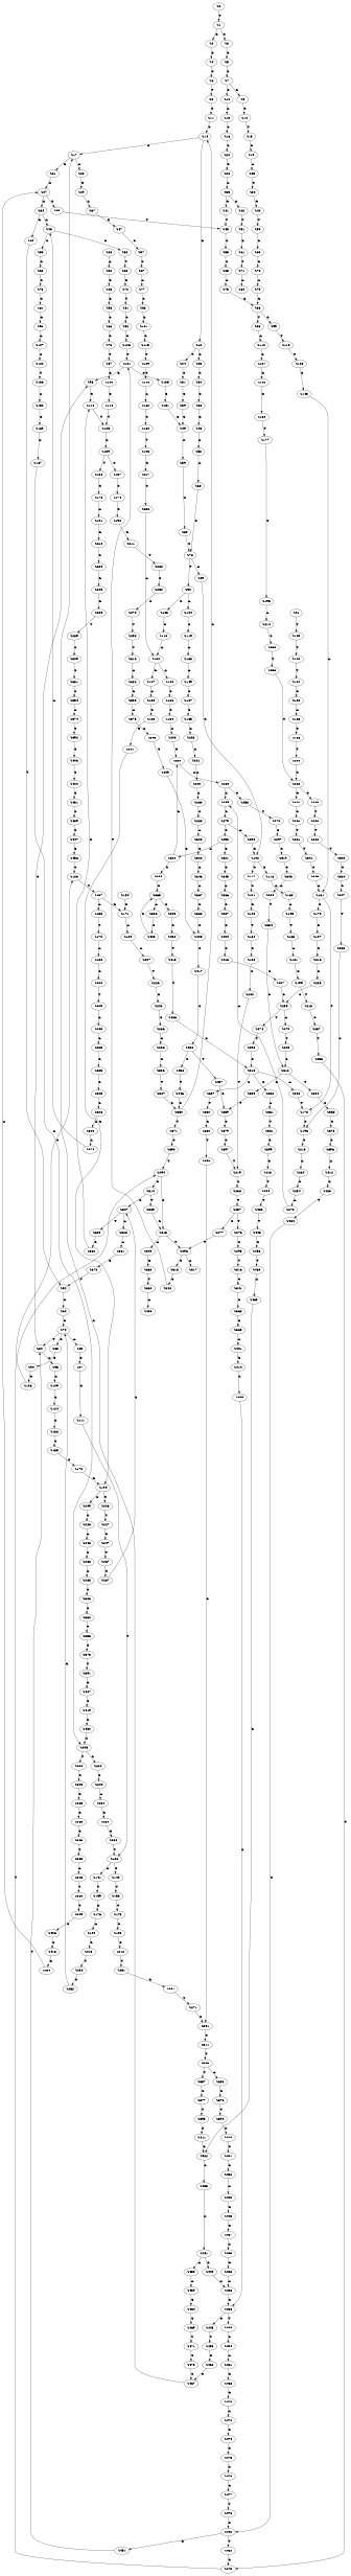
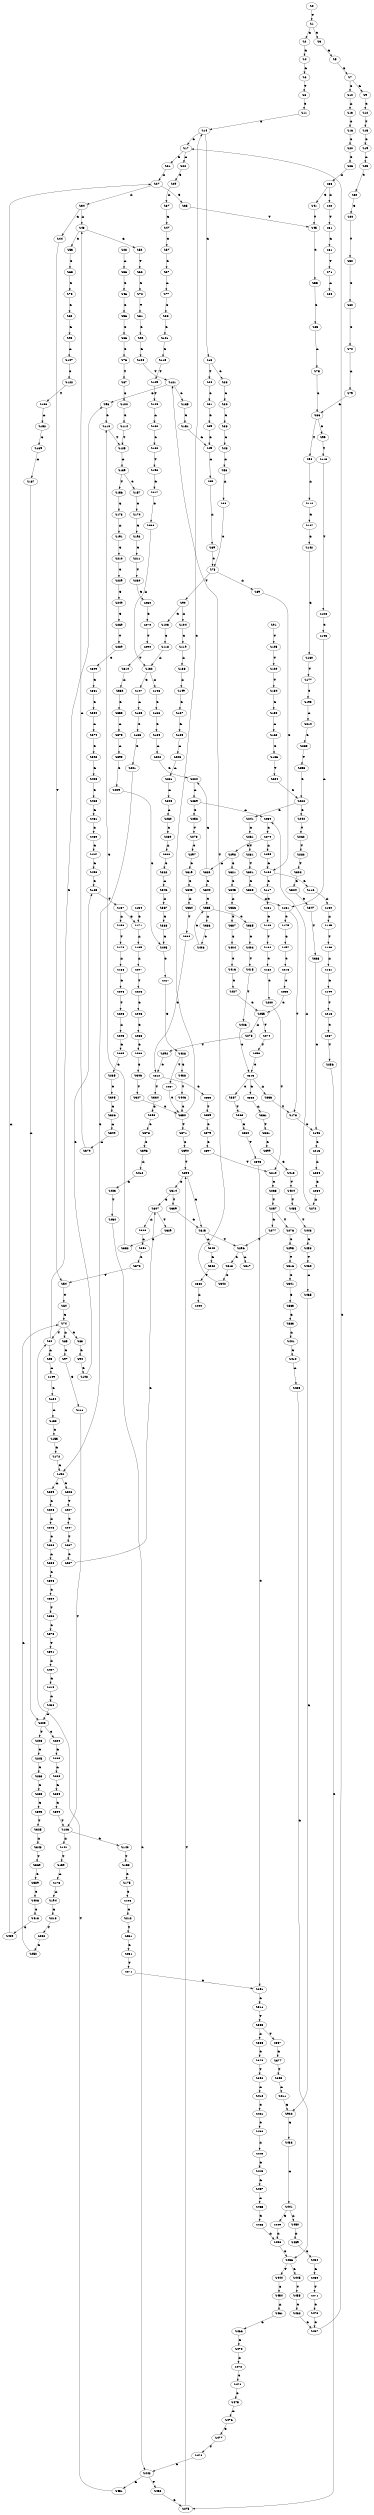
  strict digraph {
    S0
    S1
    S2
    S3
    S4
    S5
    S6
    S7
    S8
    S9
    S10
    S11
    S12
    S13
    S14
    S15
    S16
    S17
    S18
    S19
    S20
    S21
    S22
    S23
    S24
    S25
    S26
    S27
    S29
    S30
    S31
    S32
    S33
    S34
    S35
    S28
    S36
    S37
    S38
    S39
    S40
    S41
    S42
    S43
    S44
    S45
    S46
    S47
    S48
    S49
    S50
    S51
    S52
    S53
    S54
    S55
    S56
    S57
    S58
    S59
    S60
    S61
    S62
    S63
    S64
    S65
    S66
    S67
    S68
    S69
    S70
    S71
    S72
    S73
    S74
    S75
    S76
    S77
    S78
    S79
    S80
    S81
    S82
    S83
    S84
    S85
    S86
    S87
    S88
    S89
    S90
    S92
    S93
    S94
    S95
    S96
    S97
    S98
    S99
    S100
    S101
    S102
    S103
    S104
    S91
    S105
    S106
    S107
    S108
    S109
    S110
    S111
    S112
    S113
    S114
    S115
    S116
    S117
    S118
    S119
    S120
    S121
    S122
    S123
    S124
    S125
    S126
    S127
    S128
    S129
    S130
    S131
    S132
    S133
    S134
    S135
    S136
    S137
    S138
    S139
    S140
    S141
    S142
    S143
    S144
    S145
    S146
    S147
    S148
    S149
    S150
    S151
    S152
    S153
    S171
    S155
    S156
    S157
    S158
    S159
    S160
    S161
    S162
    S163
    S164
    S165
    S166
    S167
    S168
    S169
    S170
    S154
    S172
    S173
    S174
    S175
    S176
    S177
    S178
    S179
    S180
    S181
    S182
    S183
    S184
    S185
    S186
    S187
    S188
    S189
    S190
    S191
    S192
    S193
    S194
    S195
    S196
    S197
    S198
    S199
    S200
    S201
    S202
    S203
    S204
    S205
    S206
    S207
    S208
    S209
    S210
    S211
    S212
    S213
    S214
    S215
    S216
    S217
    S218
    S219
    S220
    S221
    S222
    S223
    S224
    S225
    S226
    S227
    S228
    S229
    S230
    S231
    S232
    S233
    S234
    S235
    S236
    S237
    S238
    S239
    S240
    S241
    S242
    S243
    S244
    S245
    S246
    S247
    S248
    S249
    S250
    S251
    S252
    S253
    S254
    S255
    S256
    S257
    S258
    S259
    S260
    S261
    S262
    S263
    S264
    S265
    S266
    S267
    S268
    S269
    S270
    S271
    S272
    S273
    S274
    S275
    S276
    S277
    S278
    S279
    S280
    S281
    S282
    S283
    S284
    S285
    S286
    S287
    S288
    S289
    S290
    S291
    S292
    S293
    S294
    S295
    S296
    S297
    S298
    S299
    S300
    S301
    S302
    S303
    S304
    S305
    S306
    S307
    S308
    S309
    S310
    S311
    S312
    S313
    S314
    S315
    S316
    S317
    S318
    S319
    S320
    S321
    S322
    S323
    S324
    S325
    S326
    S327
    S328
    S329
    S330
    S331
    S332
    S333
    S334
    S335
    S336
    S337
    S338
    S339
    S340
    S341
    S342
    S343
    S344
    S345
    S346
    S347
    S348
    S349
    S350
    S351
    S352
    S353
    S354
    S355
    S356
    S357
    S358
    S359
    S360
    S361
    S362
    S363
    S364
    S365
    S366
    S367
    S368
    S369
    S370
    S371
    S372
    S373
    S374
    S375
    S376
    S377
    S378
    S379
    S380
    S381
    S382
    S383
    S384
    S385
    S386
    S387
    S388
    S389
    S390
    S391
    S392
    S393
    S394
    S395
    S396
    S397
    S398
    S399
    S400
    S401
    S402
    S403
    S404
    S405
    S406
    S407
    S408
    S409
    S410
    S411
    S412
    S413
    S414
    S415
    S416
    S417
    S418
    S419
    S420
    S421
    n423 [label=S922]
    S423
    S424
    S425
    S426
    S427
    S428
    S429
    S430
    S431
    S432
    S433
    S434
    S435
    S436
    S437
    S438
    S439
    S440
    S441
    S442
    S443
    S444
    S445
    S446
    S447
    S448
    S449
    S450
    S451
    S452
    S453
    S454
    S455
    S456
    S457
    S458
    S459
    S460
    S461
    S462
    S463
    S464
    S465
    S466
    S467
    S468
    S469
    S470
    S471
    S472
    S473
    S474
    S475
    S476
    S477
    S478
    S0 -> S1 [label=T]
    S1 -> S2 [label=G]
    S1 -> S3 [label=C]
    S2 -> S4 [label=G]
    S3 -> S5 [label=G]
    S4 -> S6 [label=G]
    S5 -> S7 [label=G]
    S6 -> S8 [label=T]
    S7 -> S9 [label=G]
    S7 -> S10 [label=C]
    S8 -> S11 [label=C]
    S9 -> S12 [label=C]
    S10 -> S13 [label=A]
    S11 -> S14 [label=C]
    S12 -> S15 [label=T]
    S13 -> S16 [label=C]
    S14 -> S17 [label=C]
    S14 -> S18 [label=G]
    S15 -> S19 [label=C]
    S16 -> S20 [label=C]
    S17 -> S21 [label=G]
    S17 -> S22 [label=A]
    S18 -> S23 [label=C]
    S18 -> S24 [label=T]
    S19 -> S25 [label=A]
    S20 -> S26 [label=G]
    S21 -> S27 [label=A]
    S22 -> S29 [label=G]
    S23 -> S30 [label=C]
    S24 -> S31 [label=C]
    S25 -> S32 [label=C]
    S26 -> S33 [label=A]
    S27 -> S34 [label=A]
    S27 -> S35 [label=G]
    S29 -> S37 [label=A]
    S30 -> S38 [label=G]
    S31 -> S39 [label=G]
    S32 -> S40 [label=G]
    S33 -> S41 [label=G]
    S33 -> S42 [label=A]
    S34 -> S43 [label=A]
    S34 -> S44 [label=G]
    S35 -> S45 [label=T]
    S28 -> S36 [label=A]
    S36 -> S46 [label=G]
    S37 -> S47 [label=G]
    S38 -> S48 [label=G]
    S39 -> S49 [label=G]
    S40 -> S50 [label=T]
    S41 -> S45 [label=T]
    S42 -> S51 [label=T]
    S43 -> S52 [label=G]
    S43 -> S53 [label=C]
    S44 -> S54 [label=T]
    S45 -> S55 [label=C]
    S46 -> S56 [label=G]
    S47 -> S57 [label=C]
    S48 -> S58 [label=A]
    S49 -> S59 [label=A]
    S50 -> S60 [label=C]
    S51 -> S61 [label=G]
    S52 -> S62 [label=T]
    S53 -> S63 [label=C]
    S54 -> S64 [label=C]
    S55 -> S65 [label=C]
    S56 -> S66 [label=C]
    S57 -> S67 [label=C]
    S58 -> S68 [label=A]
    S59 -> S69 [label=A]
    S60 -> S70 [label=C]
    S61 -> S71 [label=T]
    S62 -> S72 [label=G]
    S63 -> S73 [label=C]
    S64 -> S74 [label=G]
    S65 -> S75 [label=A]
    S66 -> S76 [label=G]
    S67 -> S77 [label=A]
    S68 -> S78 [label=C]
    S69 -> S78 [label=C]
    S70 -> S79 [label=A]
    S71 -> S80 [label=A]
    S72 -> S81 [label=T]
    S73 -> S82 [label=C]
    S74 -> S83 [label=C]
    S74 -> S84 [label=T]
    S74 -> S85 [label=A]
    S75 -> S86 [label=G]
    S76 -> S87 [label=T]
    S77 -> S88 [label=C]
    S78 -> S89 [label=A]
    S78 -> S90 [label=T]
    S79 -> S86 [label=G]
    S81 -> S92 [label=C]
    S82 -> S93 [label=G]
    S83 -> S94 [label=G]
    S84 -> S95 [label=A]
    S84 -> S96 [label=G]
    S85 -> S97 [label=G]
    S86 -> S98 [label=T]
    S86 -> S99 [label=C]
    S87 -> S100 [label=G]
    S88 -> S101 [label=G]
    S89 -> S102 [label=G]
    S90 -> S103 [label=G]
    S90 -> S104 [label=A]
    S92 -> S106 [label=G]
    S93 -> S107 [label=A]
    S94 -> S108 [label=G]
    S95 -> S109 [label=A]
    S96 -> S110 [label=G]
    S97 -> S111 [label=G]
    S98 -> S112 [label=A]
    S99 -> S113 [label=T]
    S100 -> S114 [label=G]
    S101 -> S115 [label=G]
    S102 -> S116 [label=G]
    S102 -> S117 [label=C]
    S103 -> S118 [label=C]
    S104 -> S119 [label=C]
    S91 -> S105 [label=T]
    S105 -> S120 [label=T]
    S106 -> S121 [label=T]
    S107 -> S122 [label=C]
    S108 -> S123 [label=C]
    S109 -> S124 [label=G]
    S110 -> S125 [label=T]
    S111 -> S126 [label=T]
    S112 -> S127 [label=G]
    S113 -> S128 [label=T]
    S114 -> S125 [label=T]
    S115 -> S129 [label=T]
    S116 -> S130 [label=A]
    S117 -> S131 [label=C]
    S118 -> S132 [label=A]
    S119 -> S133 [label=A]
    S120 -> S134 [label=T]
    S121 -> S96 [label=G]
    S121 -> S135 [label=C]
    S122 -> S136 [label=T]
    S123 -> S137 [label=T]
    S124 -> S138 [label=A]
    S125 -> S139 [label=A]
    S126 -> S140 [label=G]
    S126 -> S141 [label=A]
    S127 -> S142 [label=G]
    S128 -> S143 [label=C]
    S129 -> S144 [label=T]
    S130 -> S145 [label=A]
    S131 -> S146 [label=G]
    S132 -> S147 [label=G]
    S132 -> S148 [label=A]
    S133 -> S149 [label=A]
    S134 -> S150 [label=C]
    S135 -> S151 [label=G]
    S136 -> S152 [label=A]
    S137 -> S153 [label=A]
    S137 -> S171 [label=G]
    S138 -> S155 [label=C]
    S139 -> S156 [label=T]
    S139 -> S157 [label=C]
    S140 -> S158 [label=T]
    S141 -> S159 [label=T]
    S142 -> S160 [label=G]
    S143 -> S161 [label=A]
    S144 -> S162 [label=A]
    S145 -> S163 [label=T]
    S146 -> S164 [label=T]
    S147 -> S165 [label=A]
    S148 -> S166 [label=C]
    S149 -> S167 [label=C]
    S150 -> S168 [label=A]
    S151 -> S49 [label=G]
    S152 -> S169 [label=G]
    S153 -> S170 [label=T]
    S171 -> S189 [label=A]
    S155 -> S172 [label=G]
    S156 -> S173 [label=G]
    S157 -> S174 [label=C]
    S158 -> S175 [label=C]
    S159 -> S176 [label=A]
    S160 -> S177 [label=T]
    S161 -> S178 [label=T]
    S161 -> S179 [label=C]
    S162 -> S180 [label=C]
    S163 -> S181 [label=A]
    S164 -> S182 [label=C]
    S165 -> S183 [label=C]
    S166 -> S184 [label=C]
    S167 -> S185 [label=G]
    S168 -> S186 [label=C]
    S169 -> S187 [label=A]
    S170 -> S188 [label=A]
    S154 -> S171 [label=G]
    S172 -> S190 [label=G]
    S173 -> S191 [label=A]
    S174 -> S192 [label=G]
    S175 -> S193 [label=C]
    S176 -> S194 [label=A]
    S177 -> S195 [label=C]
    S178 -> S196 [label=C]
    S179 -> S197 [label=G]
    S180 -> S198 [label=T]
    S181 -> S199 [label=G]
    S182 -> S200 [label=C]
    S183 -> S201 [label=G]
    S184 -> S202 [label=A]
    S185 -> S203 [label=A]
    S186 -> S204 [label=T]
    S187 -> S205 [label=A]
    S188 -> S206 [label=G]
    S189 -> S207 [label=A]
    S190 -> S208 [label=C]
    S190 -> S209 [label=A]
    S191 -> S210 [label=G]
    S192 -> S211 [label=G]
    S193 -> S212 [label=C]
    S194 -> S213 [label=G]
    S195 -> S214 [label=A]
    S196 -> S215 [label=C]
    S197 -> S216 [label=C]
    S198 -> S217 [label=G]
    S199 -> S218 [label=T]
    S200 -> S219 [label=T]
    S201 -> S190 [label=G]
    S202 -> S220 [label=G]
    S203 -> S221 [label=A]
    S204 -> S222 [label=C]
    S205 -> S223 [label=T]
    S205 -> S224 [label=C]
    S206 -> S225 [label=T]
    S207 -> S226 [label=T]
    S208 -> S227 [label=T]
    S209 -> S228 [label=C]
    S210 -> S229 [label=C]
    S211 -> S230 [label=T]
    S212 -> S231 [label=T]
    S213 -> S232 [label=T]
    S214 -> S233 [label=C]
    S215 -> S234 [label=A]
    S216 -> S235 [label=C]
    S217 -> S236 [label=C]
    S218 -> S237 [label=C]
    S219 -> S238 [label=C]
    S220 -> S239 [label=A]
    S221 -> S240 [label=A]
    S222 -> S241 [label=G]
    S222 -> S242 [label=C]
    S223 -> S243 [label=C]
    S224 -> S244 [label=G]
    S225 -> S245 [label=A]
    S226 -> S246 [label=G]
    S227 -> S247 [label=C]
    S228 -> S248 [label=A]
    S229 -> S249 [label=G]
    S230 -> S250 [label=G]
    S231 -> S251 [label=G]
    S232 -> S252 [label=C]
    S233 -> S253 [label=T]
    S234 -> S254 [label=G]
    S235 -> S255 [label=C]
    S236 -> S132 [label=A]
    S237 -> S256 [label=T]
    S238 -> S257 [label=T]
    S239 -> S258 [label=C]
    S239 -> S259 [label=A]
    S240 -> S260 [label=A]
    S241 -> S261 [label=C]
    S242 -> S262 [label=T]
    S243 -> S263 [label=G]
    S244 -> S264 [label=A]
    S245 -> S265 [label=G]
    S246 -> S266 [label=G]
    S247 -> S267 [label=T]
    S248 -> S268 [label=C]
    S249 -> S269 [label=G]
    S250 -> S270 [label=G]
    S251 -> S271 [label=T]
    S252 -> S74 [label=G]
    S253 -> S222 [label=C]
    S254 -> S272 [label=A]
    S255 -> S273 [label=A]
    S255 -> S274 [label=T]
    S256 -> S275 [label=C]
    S257 -> S276 [label=T]
    S257 -> S277 [label=G]
    S258 -> S278 [label=T]
    S259 -> S279 [label=C]
    S260 -> S280 [label=C]
    S261 -> S281 [label=T]
    S262 -> S282 [label=T]
    S263 -> S283 [label=G]
    S264 -> S284 [label=G]
    S265 -> S285 [label=G]
    S266 -> S286 [label=G]
    S267 -> S287 [label=C]
    S268 -> S288 [label=A]
    S269 -> S289 [label=T]
    S270 -> S290 [label=T]
    S271 -> S291 [label=C]
    S272 -> S259 [label=A]
    S273 -> S292 [label=T]
    S274 -> S293 [label=T]
    S275 -> S294 [label=T]
    S276 -> S295 [label=C]
    S277 -> S296 [label=T]
    S278 -> S297 [label=C]
    S279 -> S298 [label=C]
    S279 -> S299 [label=A]
    S280 -> S300 [label=A]
    S281 -> S301 [label=T]
    S282 -> S302 [label=T]
    S283 -> S303 [label=G]
    S284 -> S304 [label=G]
    S285 -> S305 [label=C]
    S286 -> S306 [label=G]
    S287 -> S307 [label=G]
    S288 -> S308 [label=C]
    S289 -> S309 [label=C]
    S290 -> S310 [label=T]
    S291 -> S311 [label=C]
    S292 -> S312 [label=C]
    S293 -> S313 [label=C]
    S294 -> S314 [label=C]
    S294 -> S315 [label=G]
    S295 -> S316 [label=T]
    S296 -> S317 [label=A]
    S296 -> S318 [label=C]
    S297 -> S319 [label=C]
    S298 -> S320 [label=A]
    S298 -> S321 [label=G]
    S299 -> S102 [label=G]
    S300 -> S322 [label=G]
    S301 -> S323 [label=C]
    S302 -> S324 [label=C]
    S303 -> S325 [label=T]
    S304 -> S126 [label=T]
    S305 -> S326 [label=G]
    S306 -> S327 [label=T]
    S307 -> S328 [label=A]
    S307 -> S329 [label=T]
    S308 -> S330 [label=C]
    S309 -> S331 [label=G]
    S310 -> S332 [label=A]
    S311 -> S333 [label=T]
    S312 -> S334 [label=T]
    S312 -> S335 [label=G]
    S313 -> S336 [label=A]
    S313 -> S337 [label=C]
    S313 -> S338 [label=G]
    S314 -> S307 [label=G]
    S314 -> S339 [label=T]
    S315 -> S296 [label=T]
    S315 -> S340 [label=A]
    S316 -> S341 [label=C]
    S318 -> S342 [label=G]
    S319 -> S343 [label=C]
    S320 -> S220 [label=G]
    S320 -> S344 [label=C]
    S321 -> S345 [label=G]
    S322 -> S346 [label=A]
    S323 -> S161 [label=A]
    S324 -> S347 [label=C]
    S325 -> S348 [label=A]
    S326 -> S349 [label=A]
    S327 -> S350 [label=C]
    S328 -> S351 [label=A]
    S329 -> S352 [label=G]
    S330 -> S353 [label=T]
    S331 -> S354 [label=C]
    S332 -> S355 [label=G]
    S333 -> S356 [label=A]
    S333 -> S357 [label=T]
    S334 -> S358 [label=G]
    S335 -> S359 [label=T]
    S336 -> S178 [label=T]
    S337 -> S360 [label=T]
    S338 -> S361 [label=A]
    S339 -> S315 [label=G]
    S340 -> S362 [label=G]
    S341 -> S363 [label=G]
    S342 -> S121 [label=T]
    S343 -> S364 [label=A]
    S344 -> S365 [label=C]
    S345 -> S366 [label=A]
    S346 -> S367 [label=A]
    S347 -> S368 [label=T]
    S348 -> S369 [label=T]
    S349 -> S370 [label=A]
    S350 -> S14 [label=C]
    S350 -> S371 [label=T]
    S351 -> S372 [label=G]
    S352 -> S110 [label=G]
    S353 -> S373 [label=C]
    S354 -> S374 [label=A]
    S355 -> S375 [label=A]
    S356 -> S376 [label=C]
    S357 -> S377 [label=G]
    S358 -> S378 [label=C]
    S359 -> S379 [label=C]
    S360 -> S380 [label=G]
    S361 -> S381 [label=T]
    S362 -> S382 [label=T]
    S363 -> S383 [label=G]
    S364 -> S384 [label=T]
    S365 -> S385 [label=C]
    S365 -> S386 [label=A]
    S366 -> S387 [label=C]
    S367 -> S388 [label=G]
    S368 -> S196 [label=C]
    S369 -> S389 [label=C]
    S370 -> S43 [label=A]
    S371 -> S390 [label=C]
    S372 -> S54 [label=T]
    S373 -> S391 [label=T]
    S374 -> S392 [label=C]
    S375 -> S393 [label=A]
    S376 -> S394 [label=T]
    S377 -> S395 [label=T]
    S378 -> S396 [label=C]
    S379 -> S397 [label=C]
    S380 -> S398 [label=T]
    S381 -> S399 [label=C]
    S382 -> S400 [label=A]
    S383 -> S401 [label=A]
    S384 -> S312 [label=C]
    S385 -> S402 [label=C]
    S386 -> S403 [label=C]
    S387 -> S404 [label=G]
    S388 -> S405 [label=G]
    S389 -> S406 [label=C]
    S390 -> S294 [label=T]
    S391 -> S407 [label=A]
    S392 -> S408 [label=G]
    S393 -> S409 [label=G]
    S394 -> S410 [label=A]
    S395 -> S411 [label=A]
    S396 -> S412 [label=A]
    S397 -> S219 [label=T]
    S398 -> S291 [label=C]
    S399 -> S413 [label=G]
    S401 -> S414 [label=G]
    S402 -> S415 [label=T]
    S403 -> S365 [label=C]
    S404 -> S416 [label=C]
    S405 -> S417 [label=G]
    S406 -> S418 [label=C]
    S407 -> S419 [label=G]
    S408 -> S420 [label=C]
    S409 -> S405 [label=G]
    S410 -> S421 [label=C]
    S411 -> n423 [label=G]
    S412 -> S423 [label=G]
    S413 -> S424 [label=T]
    S414 -> S425 [label=A]
    S415 -> S426 [label=T]
    S416 -> S427 [label=C]
    S417 -> S428 [label=G]
    S418 -> S429 [label=G]
    S419 -> S430 [label=A]
    S420 -> S431 [label=G]
    S421 -> S432 [label=C]
    n423 -> S433 [label=G]
    S423 -> S434 [label=T]
    S424 -> S435 [label=T]
    S425 -> S436 [label=G]
    S426 -> S313 [label=C]
    S427 -> S255 [label=C]
    S428 -> S437 [label=T]
    S428 -> S438 [label=G]
    S429 -> S27 [label=A]
    S430 -> S205 [label=A]
    S431 -> S439 [label=C]
    S432 -> S440 [label=A]
    S433 -> S441 [label=A]
    S434 -> S442 [label=C]
    S435 -> S443 [label=T]
    S436 -> S444 [label=T]
    S436 -> S445 [label=G]
-   S437 -> S359 [label=C]
+   S437 -> S350 [label=C]
    S438 -> S446 [label=T]
    S439 -> S447 [label=G]
    S440 -> S448 [label=G]
    S441 -> S449 [label=G]
    S441 -> S450 [label=A]
    S442 -> S451 [label=G]
    S442 -> S452 [label=T]
    S443 -> S453 [label=G]
    S444 -> S454 [label=C]
    S445 -> S455 [label=T]
    S446 -> S350 [label=C]
    S447 -> S456 [label=G]
    S448 -> S457 [label=G]
    S449 -> S458 [label=A]
    S450 -> S459 [label=A]
    S451 -> S84 [label=T]
    S452 -> S275 [label=C]
    S453 -> S460 [label=T]
    S454 -> S461 [label=A]
    S455 -> S462 [label=C]
    S456 -> S123 [label=C]
    S457 -> S463 [label=A]
    S458 -> S436 [label=G]
    S459 -> S464 [label=G]
    S460 -> S465 [label=A]
    S461 -> S466 [label=G]
    S462 -> S467 [label=C]
    S463 -> S468 [label=G]
    S464 -> S469 [label=G]
    S465 -> n423 [label=G]
    S466 -> S470 [label=G]
    S467 -> S17 [label=C]
    S468 -> S458 [label=A]
    S469 -> S471 [label=T]
    S470 -> S472 [label=A]
    S471 -> S473 [label=C]
    S472 -> S474 [label=C]
    S473 -> S467 [label=C]
    S474 -> S475 [label=C]
    S475 -> S476 [label=A]
    S476 -> S477 [label=G]
    S477 -> S478 [label=T]
    S478 -> S442 [label=C]
  }
